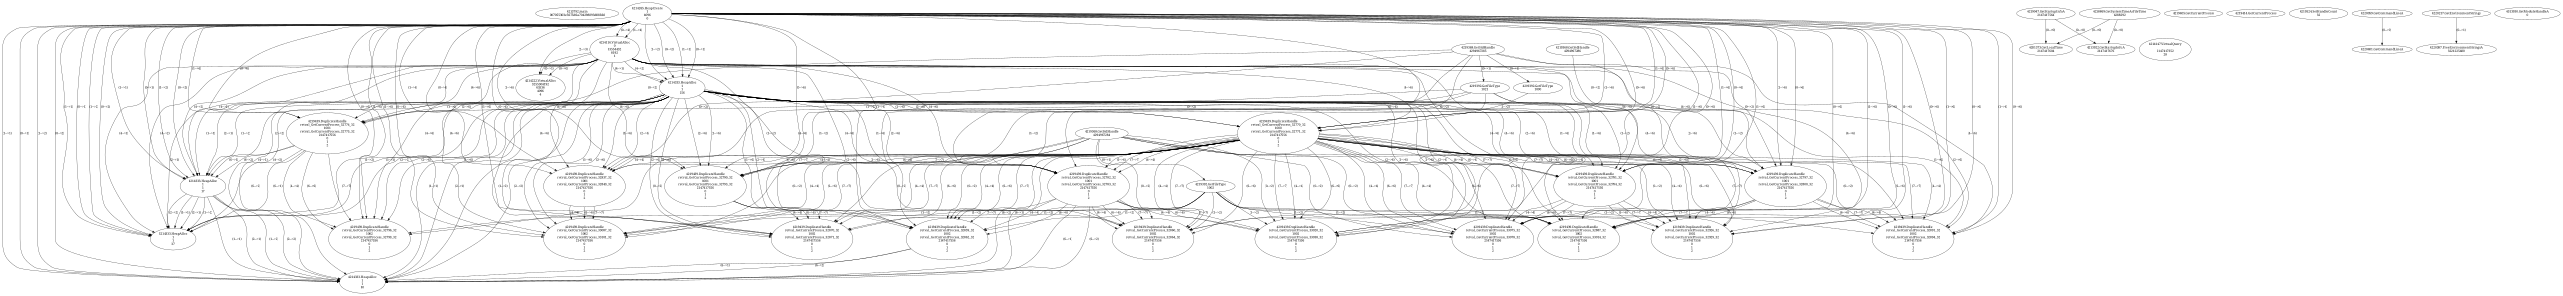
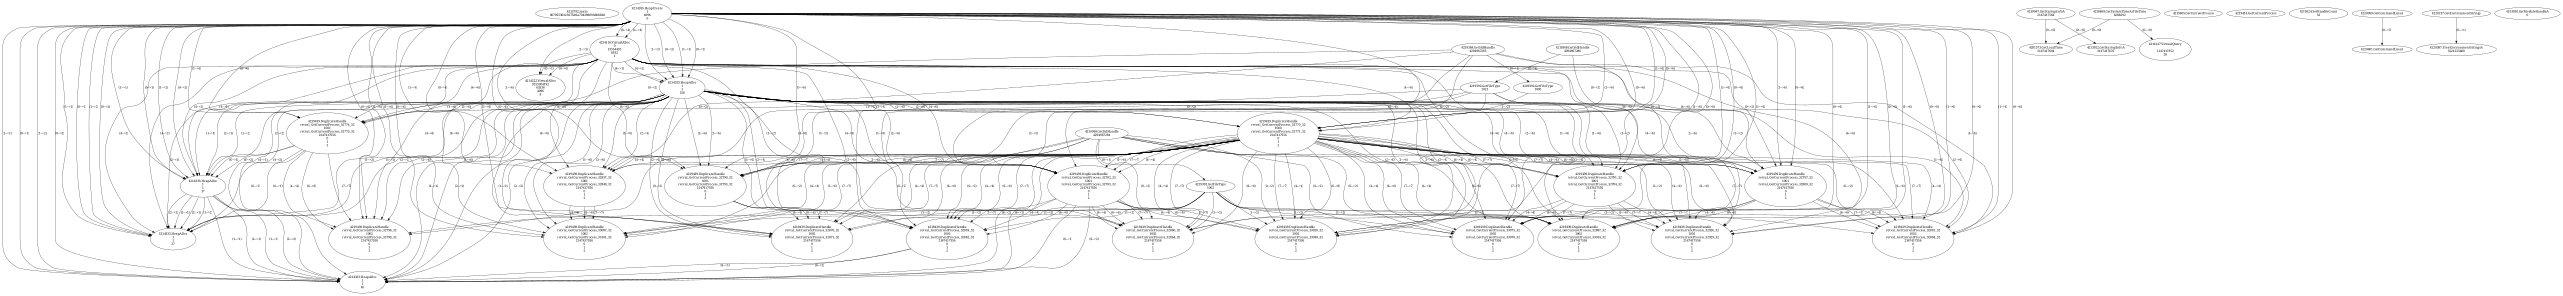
  digraph {
    fontname="Noto Serif"
    node [fontname="Noto Serif"]
    edge [fontname="Noto Serif"]
    n1 [label="4213792.main\n007055303e5675d6a704298893d08fdd"]
    n2 [label="4214265.HeapCreate\n1\n4096\n0"]
    n3 [label="4214116.VirtualAlloc\n0\n33554432\n8192\n1"]
    n4 [label="4214222.VirtualAlloc\n3255304192\n65536\n4096\n4"]
    n5 [label="4214333.HeapAlloc\n1\n1\n256"]
    n6 [label="4219439.DuplicateHandle\nretval_GetCurrentProcess_32774_32\n1001\nretval_GetCurrentProcess_32775_32\n2147417556\n0\n1\n2"]
    n7 [label="4214333.HeapAlloc\n1\n1\n17"]
    n8 [label="5214333.HeapAlloc\n1\n1\n37"]
    n9 [label="4219439.DuplicateHandle\nretval_GetCurrentProcess_32770_32\n1000\nretval_GetCurrentProcess_32771_32\n2147417556\n0\n1\n2"]
    n10 [label="4219439.DuplicateHandle\nretval_GetCurrentProcess_32782_32\n1001\nretval_GetCurrentProcess_32783_32\n2147417556\n0\n1\n2"]
    n11 [label="4219439.DuplicateHandle\nretval_GetCurrentProcess_32790_32\n1001\nretval_GetCurrentProcess_32793_32\n2147417556\n0\n1\n2"]
    n12 [label="4219439.DuplicateHandle\nretval_GetCurrentProcess_32870_32\n1002\nretval_GetCurrentProcess_32871_32\n2147417556\n0\n1\n2"]
    n13 [label="4219439.DuplicateHandle\nretval_GetCurrentProcess_32859_32\n1002\nretval_GetCurrentProcess_32862_32\n2147417556\n0\n1\n2"]
    n14 [label="4214333.HeapAlloc\n1\n1\n40"]
    n15 [label="4219439.DuplicateHandle\nretval_GetCurrentProcess_32860_32\n1002\nretval_GetCurrentProcess_32864_32\n2147417556\n0\n1\n2"]
    n16 [label="4219439.DuplicateHandle\nretval_GetCurrentProcess_32797_32\n1001\nretval_GetCurrentProcess_32800_32\n2147417556\n0\n1\n2"]
    n17 [label="4219439.DuplicateHandle\nretval_GetCurrentProcess_32891_32\n1002\nretval_GetCurrentProcess_32894_32\n2147417556\n0\n1\n2"]
    n18 [label="4219439.DuplicateHandle\nretval_GetCurrentProcess_33020_32\n1002\nretval_GetCurrentProcess_33038_32\n2147417556\n0\n1\n2"]
    n19 [label="4219439.DuplicateHandle\nretval_GetCurrentProcess_32887_32\n1002\nretval_GetCurrentProcess_33014_32\n2147417556\n0\n1\n2"]
    n20 [label="4219439.DuplicateHandle\nretval_GetCurrentProcess_32781_32\n1001\nretval_GetCurrentProcess_32784_32\n2147417556\n0\n1\n2"]
    n21 [label="4219439.DuplicateHandle\nretval_GetCurrentProcess_32926_32\n1002\nretval_GetCurrentProcess_32929_32\n2147417556\n0\n1\n2"]
    n22 [label="4219439.DuplicateHandle\nretval_GetCurrentProcess_33075_32\n1002\nretval_GetCurrentProcess_33078_32\n2147417556\n0\n1\n2"]
    n23 [label="4219439.DuplicateHandle\nretval_GetCurrentProcess_32796_32\n1002\nretval_GetCurrentProcess_32799_32\n2147417556\n0\n1\n2"]
    n24 [label="4219439.DuplicateHandle\nretval_GetCurrentProcess_32837_32\n1001\nretval_GetCurrentProcess_32840_32\n2147417556\n0\n1\n2"]
    n25 [label="4219439.DuplicateHandle\nretval_GetCurrentProcess_33087_32\n1002\nretval_GetCurrentProcess_33101_32\n2147417556\n0\n1\n2"]
    n26 [label="4218869.GetSystemTimeAsFileTime\n4288292"]
    n27 [label="4213922.GetStartupInfoA\n2147417676"]
    n28 [label="4201373.GetLocalTime\n2147417604"]
    n29 [label="4219047.GetStartupInfoA\n2147417564"]
    n30 [label="4214147.VirtualQuery\n\n2147417352\n28"]
    n31 [label="4219368.GetStdHandle\n4294967286"]
    n32 [label="4219392.GetFileType\n1000"]
    n33 [label="4219368.GetStdHandle\n4294967285"]
    n34 [label="4219392.GetFileType\n1021"]
    n35 [label="4219405.GetCurrentProcess\n"]
    n36 [label="4219414.GetCurrentProcess\n"]
    n37 [label="4219368.GetStdHandle\n4294967284"]
    n38 [label="4219392.GetFileType\n1002"]
    n39 [label="4219524.SetHandleCount\n32"]
    n40 [label="4220059.GetCommandLineA\n"]
    n41 [label="4220401.GetCommandLineA\n"]
    n42 [label="4220217.GetEnvironmentStrings\n"]
    n43 [label="4220387.FreeEnvironmentStringsA\n3221225480"]
    n44 [label="4513930.GetModuleHandleA\n0"]
    n2 -> n3 [label="(1-->4)"]
    n2 -> n3 [label="(0-->4)"]
    n2 -> n4 [label="(2-->3)"]
    n2 -> n5 [label="(1-->1)"]
    n2 -> n5 [label="(0-->1)"]
    n2 -> n5 [label="(1-->2)"]
    n2 -> n5 [label="(0-->2)"]
    n2 -> n6 [label="(1-->6)"]
    n2 -> n6 [label="(0-->6)"]
    n2 -> n7 [label="(1-->1)"]
    n2 -> n7 [label="(0-->1)"]
    n2 -> n7 [label="(1-->2)"]
    n2 -> n7 [label="(0-->2)"]
    n2 -> n8 [label="(1-->1)"]
    n2 -> n8 [label="(0-->1)"]
    n2 -> n8 [label="(1-->2)"]
    n2 -> n8 [label="(0-->2)"]
    n2 -> n9 [label="(1-->6)"]
    n2 -> n9 [label="(0-->6)"]
    n2 -> n10 [label="(1-->6)"]
    n2 -> n10 [label="(0-->6)"]
    n2 -> n11 [label="(1-->6)"]
    n2 -> n11 [label="(0-->6)"]
    n2 -> n12 [label="(1-->6)"]
    n2 -> n12 [label="(0-->6)"]
    n2 -> n13 [label="(1-->6)"]
    n2 -> n13 [label="(0-->6)"]
    n2 -> n14 [label="(1-->1)"]
    n2 -> n14 [label="(0-->1)"]
    n2 -> n14 [label="(1-->2)"]
    n2 -> n14 [label="(0-->2)"]
    n2 -> n15 [label="(1-->6)"]
    n2 -> n15 [label="(0-->6)"]
    n2 -> n16 [label="(1-->6)"]
    n2 -> n16 [label="(0-->6)"]
    n2 -> n17 [label="(1-->6)"]
    n2 -> n17 [label="(0-->6)"]
    n2 -> n18 [label="(1-->6)"]
    n2 -> n18 [label="(0-->6)"]
    n2 -> n19 [label="(1-->6)"]
    n2 -> n19 [label="(0-->6)"]
    n2 -> n20 [label="(1-->6)"]
    n2 -> n20 [label="(0-->6)"]
    n2 -> n21 [label="(1-->6)"]
    n2 -> n21 [label="(0-->6)"]
    n2 -> n22 [label="(1-->6)"]
    n2 -> n22 [label="(0-->6)"]
    n2 -> n23 [label="(1-->6)"]
    n2 -> n23 [label="(0-->6)"]
    n2 -> n24 [label="(1-->6)"]
    n2 -> n24 [label="(0-->6)"]
    n2 -> n25 [label="(1-->6)"]
    n2 -> n25 [label="(0-->6)"]
    n3 -> n4 [label="(0-->1)"]
    n3 -> n4 [label="(0-->0)"]
    n3 -> n5 [label="(4-->1)"]
    n3 -> n5 [label="(4-->2)"]
    n3 -> n6 [label="(4-->6)"]
    n3 -> n7 [label="(4-->1)"]
    n3 -> n7 [label="(4-->2)"]
    n3 -> n8 [label="(4-->1)"]
    n3 -> n8 [label="(4-->2)"]
    n3 -> n9 [label="(4-->6)"]
    n3 -> n10 [label="(4-->6)"]
    n3 -> n11 [label="(4-->6)"]
    n3 -> n12 [label="(4-->6)"]
    n3 -> n13 [label="(4-->6)"]
    n3 -> n14 [label="(4-->1)"]
    n3 -> n14 [label="(4-->2)"]
    n3 -> n15 [label="(4-->6)"]
    n3 -> n16 [label="(4-->6)"]
    n3 -> n17 [label="(4-->6)"]
    n3 -> n18 [label="(4-->6)"]
    n3 -> n19 [label="(4-->6)"]
    n3 -> n20 [label="(4-->6)"]
    n3 -> n21 [label="(4-->6)"]
    n3 -> n22 [label="(4-->6)"]
    n3 -> n23 [label="(4-->6)"]
    n3 -> n24 [label="(4-->6)"]
    n3 -> n25 [label="(4-->6)"]
    n5 -> n6 [label="(1-->6)"]
    n5 -> n6 [label="(2-->6)"]
    n5 -> n7 [label="(1-->1)"]
    n5 -> n7 [label="(2-->1)"]
    n5 -> n7 [label="(1-->2)"]
    n5 -> n7 [label="(2-->2)"]
    n5 -> n8 [label="(1-->1)"]
    n5 -> n8 [label="(2-->1)"]
    n5 -> n8 [label="(1-->2)"]
    n5 -> n8 [label="(2-->2)"]
    n5 -> n9 [label="(1-->6)"]
    n5 -> n9 [label="(2-->6)"]
    n5 -> n10 [label="(1-->6)"]
    n5 -> n10 [label="(2-->6)"]
    n5 -> n11 [label="(1-->6)"]
    n5 -> n11 [label="(2-->6)"]
    n5 -> n12 [label="(1-->6)"]
    n5 -> n12 [label="(2-->6)"]
    n5 -> n13 [label="(1-->6)"]
    n5 -> n13 [label="(2-->6)"]
    n5 -> n14 [label="(1-->1)"]
    n5 -> n14 [label="(2-->1)"]
    n5 -> n14 [label="(1-->2)"]
    n5 -> n14 [label="(2-->2)"]
    n5 -> n15 [label="(1-->6)"]
    n5 -> n15 [label="(2-->6)"]
    n5 -> n16 [label="(1-->6)"]
    n5 -> n16 [label="(2-->6)"]
    n5 -> n17 [label="(1-->6)"]
    n5 -> n17 [label="(2-->6)"]
    n5 -> n18 [label="(1-->6)"]
    n5 -> n18 [label="(2-->6)"]
    n5 -> n19 [label="(1-->6)"]
    n5 -> n19 [label="(2-->6)"]
    n5 -> n20 [label="(1-->6)"]
    n5 -> n20 [label="(2-->6)"]
    n5 -> n21 [label="(1-->6)"]
    n5 -> n21 [label="(2-->6)"]
    n5 -> n22 [label="(1-->6)"]
    n5 -> n22 [label="(2-->6)"]
    n5 -> n23 [label="(1-->6)"]
    n5 -> n23 [label="(2-->6)"]
    n5 -> n24 [label="(1-->6)"]
    n5 -> n24 [label="(2-->6)"]
    n5 -> n25 [label="(1-->6)"]
    n5 -> n25 [label="(2-->6)"]
    n6 -> n7 [label="(6-->1)"]
    n6 -> n7 [label="(6-->2)"]
    n6 -> n8 [label="(6-->1)"]
    n6 -> n8 [label="(6-->2)"]
    n6 -> n23 [label="(4-->4)"]
    n6 -> n23 [label="(6-->6)"]
    n6 -> n23 [label="(7-->7)"]
    n7 -> n8 [label="(1-->1)"]
    n7 -> n8 [label="(2-->1)"]
    n7 -> n8 [label="(1-->2)"]
    n7 -> n8 [label="(2-->2)"]
    n7 -> n14 [label="(1-->1)"]
    n7 -> n14 [label="(2-->1)"]
    n7 -> n14 [label="(1-->2)"]
    n7 -> n14 [label="(2-->2)"]
    n9 -> n10 [label="(4-->4)"]
    n9 -> n10 [label="(6-->6)"]
    n9 -> n10 [label="(7-->7)"]
    n9 -> n11 [label="(4-->4)"]
    n9 -> n11 [label="(6-->6)"]
    n9 -> n11 [label="(7-->7)"]
    n9 -> n12 [label="(4-->4)"]
    n9 -> n12 [label="(6-->6)"]
    n9 -> n12 [label="(7-->7)"]
    n9 -> n13 [label="(4-->4)"]
    n9 -> n13 [label="(6-->6)"]
    n9 -> n13 [label="(7-->7)"]
    n9 -> n14 [label="(6-->1)"]
    n9 -> n14 [label="(6-->2)"]
    n9 -> n15 [label="(4-->4)"]
    n9 -> n15 [label="(6-->6)"]
    n9 -> n15 [label="(7-->7)"]
    n9 -> n16 [label="(4-->4)"]
    n9 -> n16 [label="(6-->6)"]
    n9 -> n16 [label="(7-->7)"]
    n9 -> n17 [label="(4-->4)"]
    n9 -> n17 [label="(6-->6)"]
    n9 -> n17 [label="(7-->7)"]
    n9 -> n18 [label="(4-->4)"]
    n9 -> n18 [label="(6-->6)"]
    n9 -> n18 [label="(7-->7)"]
    n9 -> n19 [label="(4-->4)"]
    n9 -> n19 [label="(6-->6)"]
    n9 -> n19 [label="(7-->7)"]
    n9 -> n20 [label="(4-->4)"]
    n9 -> n20 [label="(6-->6)"]
    n9 -> n20 [label="(7-->7)"]
    n9 -> n21 [label="(4-->4)"]
    n9 -> n21 [label="(6-->6)"]
    n9 -> n21 [label="(7-->7)"]
    n9 -> n22 [label="(4-->4)"]
    n9 -> n22 [label="(6-->6)"]
    n9 -> n22 [label="(7-->7)"]
    n9 -> n24 [label="(4-->4)"]
    n9 -> n24 [label="(6-->6)"]
    n9 -> n24 [label="(7-->7)"]
    n9 -> n25 [label="(4-->4)"]
    n9 -> n25 [label="(6-->6)"]
    n9 -> n25 [label="(7-->7)"]
    n10 -> n13 [label="(4-->4)"]
    n10 -> n13 [label="(6-->6)"]
    n10 -> n13 [label="(7-->7)"]
    n10 -> n14 [label="(6-->1)"]
    n10 -> n14 [label="(6-->2)"]
    n10 -> n15 [label="(4-->4)"]
    n10 -> n15 [label="(6-->6)"]
    n10 -> n15 [label="(7-->7)"]
    n10 -> n18 [label="(4-->4)"]
    n10 -> n18 [label="(6-->6)"]
    n10 -> n18 [label="(7-->7)"]
    n11 -> n12 [label="(4-->4)"]
    n11 -> n12 [label="(6-->6)"]
    n11 -> n12 [label="(7-->7)"]
    n13 -> n14 [label="(6-->1)"]
    n13 -> n14 [label="(6-->2)"]
    n16 -> n17 [label="(4-->4)"]
    n16 -> n17 [label="(6-->6)"]
    n16 -> n17 [label="(7-->7)"]
    n16 -> n19 [label="(4-->4)"]
    n16 -> n19 [label="(6-->6)"]
    n16 -> n19 [label="(7-->7)"]
    n20 -> n21 [label="(4-->4)"]
    n20 -> n21 [label="(6-->6)"]
    n20 -> n21 [label="(7-->7)"]
    n20 -> n22 [label="(4-->4)"]
    n20 -> n22 [label="(6-->6)"]
    n20 -> n22 [label="(7-->7)"]
    n24 -> n25 [label="(4-->4)"]
    n24 -> n25 [label="(6-->6)"]
    n24 -> n25 [label="(7-->7)"]
-   n26 -> n27 [label="(0-->0)"]
+   n26 -> n30 [label="(0-->0)"]
    n26 -> n28 [label="(0-->0)"]
    n29 -> n27 [label="(0-->0)"]
    n29 -> n28 [label="(0-->0)"]
    n31 -> n9 [label="(0-->2)"]
    n32 -> n9 [label="(1-->2)"]
    n33 -> n6 [label="(0-->2)"]
    n33 -> n10 [label="(0-->2)"]
    n33 -> n11 [label="(0-->2)"]
    n33 -> n16 [label="(0-->2)"]
    n33 -> n20 [label="(0-->2)"]
    n33 -> n24 [label="(0-->2)"]
    n33 -> n32 [label="(0-->1)"]
-   n33 -> n34 [label="(0-->1)"]
+   n31 -> n34 [label="(0-->1)"]
    n34 -> n6 [label="(1-->2)"]
    n34 -> n10 [label="(1-->2)"]
    n34 -> n11 [label="(1-->2)"]
    n34 -> n16 [label="(1-->2)"]
    n34 -> n20 [label="(1-->2)"]
    n34 -> n24 [label="(1-->2)"]
    n37 -> n12 [label="(0-->2)"]
    n37 -> n13 [label="(0-->2)"]
    n37 -> n15 [label="(0-->2)"]
    n37 -> n17 [label="(0-->2)"]
    n37 -> n18 [label="(0-->2)"]
    n37 -> n19 [label="(0-->2)"]
    n37 -> n21 [label="(0-->2)"]
    n37 -> n22 [label="(0-->2)"]
    n37 -> n23 [label="(0-->2)"]
    n37 -> n25 [label="(0-->2)"]
    n37 -> n38 [label="(0-->1)"]
    n38 -> n12 [label="(1-->2)"]
    n38 -> n13 [label="(1-->2)"]
    n38 -> n15 [label="(1-->2)"]
    n38 -> n17 [label="(1-->2)"]
    n38 -> n18 [label="(1-->2)"]
    n38 -> n19 [label="(1-->2)"]
    n38 -> n21 [label="(1-->2)"]
    n38 -> n22 [label="(1-->2)"]
    n38 -> n23 [label="(1-->2)"]
    n38 -> n25 [label="(1-->2)"]
    n40 -> n41 [label="(0-->0)"]
    n42 -> n43 [label="(0-->1)"]
  }
